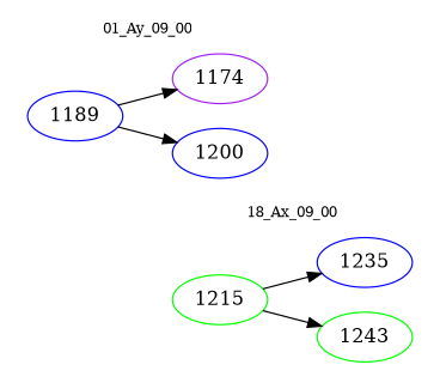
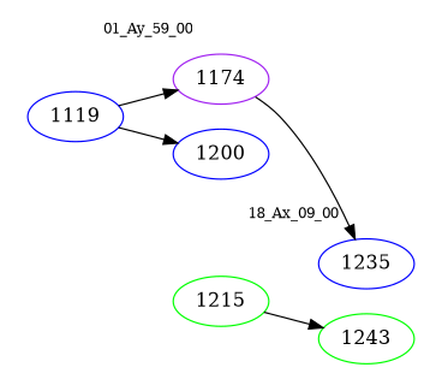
  digraph {
    rankdir=LR
    node [color=blue]
    edge [color=black]
-   n1 [label=1189]
+   n1 [label=1119]
    n2 [label=1200]
    n3 [color=purple label=1174]
    n4 [color=green label=1215]
    n5 [label=1235]
    n6 [color=green label=1243]
    subgraph cluster_1 {
      color=white
      fontsize=10
-     label="01_Ay_09_00"
+     label="01_Ay_59_00"
      n1
      n2
      n3
    }
    subgraph cluster_2 {
      color=white
      fontsize=10
      label="18_Ax_09_00"
      n4
      n5
      n6
    }
    n1 -> n2
    n1 -> n3
-   n4 -> n5
+   n3 -> n5
    n4 -> n6
  }
